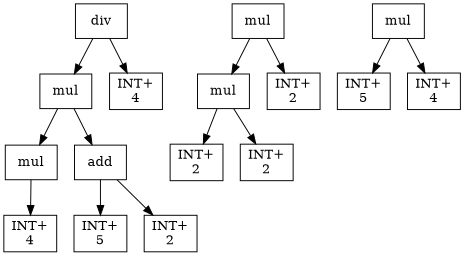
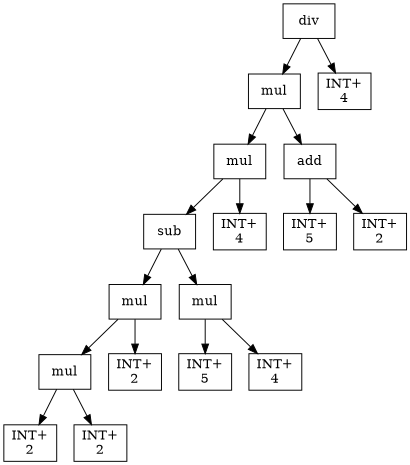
  digraph {
    node [shape=box]
    n1 [label=div]
    n2 [label=mul]
    n3 [label="INT+\n4"]
    n4 [label=mul]
    n5 [label=add]
+   n6 [label=sub]
    n7 [label="INT+\n4"]
    n8 [label=mul]
    n9 [label=mul]
    n10 [label=mul]
    n11 [label="INT+\n2"]
    n12 [label="INT+\n2"]
    n13 [label="INT+\n2"]
    n14 [label="INT+\n5"]
    n15 [label="INT+\n4"]
    n16 [label="INT+\n5"]
    n17 [label="INT+\n2"]
    n1 -> n2
    n1 -> n3
    n2 -> n4
    n2 -> n5
+   n4 -> n6
    n4 -> n7
    n5 -> n16
    n5 -> n17
+   n6 -> n8
+   n6 -> n9
    n8 -> n10
    n8 -> n11
    n9 -> n14
    n9 -> n15
    n10 -> n12
    n10 -> n13
  }
